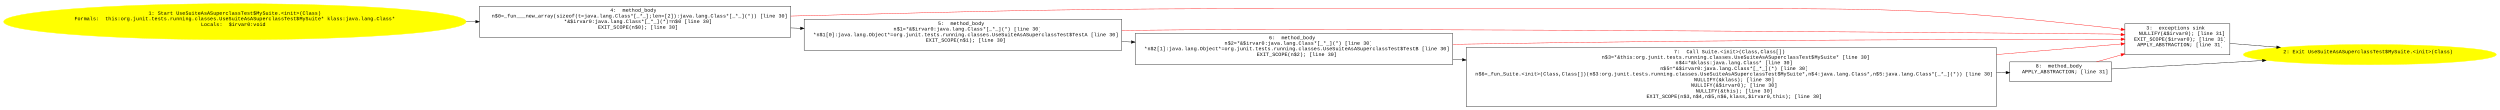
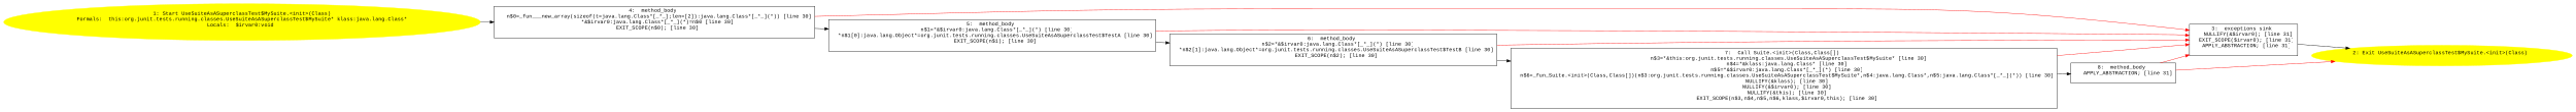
  digraph {
    rankdir=LR
    fontname="Liberation Mono"
    node [fontname="Liberation Mono" shape=box]
    edge [fontname="Liberation Mono"]
    n1 [color=yellow label="1: Start UseSuiteAsASuperclassTest$MySuite.<init>(Class)\nFormals:  this:org.junit.tests.running.classes.UseSuiteAsASuperclassTest$MySuite* klass:java.lang.Class*\nLocals:  $irvar0:void \n  " style=filled shape=""]
    n2 [label="4:  method_body \n   n$0=_fun___new_array(sizeof(t=java.lang.Class*[_*_];len=[2]):java.lang.Class*[_*_](*)) [line 30]\n  *&$irvar0:java.lang.Class*[_*_](*)=n$0 [line 30]\n  EXIT_SCOPE(n$0); [line 30]\n "]
    n3 [label="3:  exceptions sink \n   NULLIFY(&$irvar0); [line 31]\n  EXIT_SCOPE($irvar0); [line 31]\n  APPLY_ABSTRACTION; [line 31]\n "]
    n4 [label="5:  method_body \n   n$1=*&$irvar0:java.lang.Class*[_*_](*) [line 30]\n  *n$1[0]:java.lang.Object*=org.junit.tests.running.classes.UseSuiteAsASuperclassTest$TestA [line 30]\n  EXIT_SCOPE(n$1); [line 30]\n "]
    n5 [color=yellow label="2: Exit UseSuiteAsASuperclassTest$MySuite.<init>(Class) \n  " style=filled shape=""]
    n6 [label="6:  method_body \n   n$2=*&$irvar0:java.lang.Class*[_*_](*) [line 30]\n  *n$2[1]:java.lang.Object*=org.junit.tests.running.classes.UseSuiteAsASuperclassTest$TestB [line 30]\n  EXIT_SCOPE(n$2); [line 30]\n "]
    n7 [label="7:  Call Suite.<init>(Class,Class[]) \n   n$3=*&this:org.junit.tests.running.classes.UseSuiteAsASuperclassTest$MySuite* [line 30]\n  n$4=*&klass:java.lang.Class* [line 30]\n  n$5=*&$irvar0:java.lang.Class*[_*_](*) [line 30]\n  n$6=_fun_Suite.<init>(Class,Class[])(n$3:org.junit.tests.running.classes.UseSuiteAsASuperclassTest$MySuite*,n$4:java.lang.Class*,n$5:java.lang.Class*[_*_](*)) [line 30]\n  NULLIFY(&klass); [line 30]\n  NULLIFY(&$irvar0); [line 30]\n  NULLIFY(&this); [line 30]\n  EXIT_SCOPE(n$3,n$4,n$5,n$6,klass,$irvar0,this); [line 30]\n "]
    n8 [label="8:  method_body \n   APPLY_ABSTRACTION; [line 31]\n "]
    n1 -> n2
    n2 -> n3 [color=red]
    n2 -> n4
    n3 -> n5
    n4 -> n3 [color=red]
    n4 -> n6
    n6 -> n3 [color=red]
    n6 -> n7
    n7 -> n3 [color=red]
    n7 -> n8
    n8 -> n3 [color=red]
-   n8 -> n5
+   n8 -> n5 [color=red]
  }
